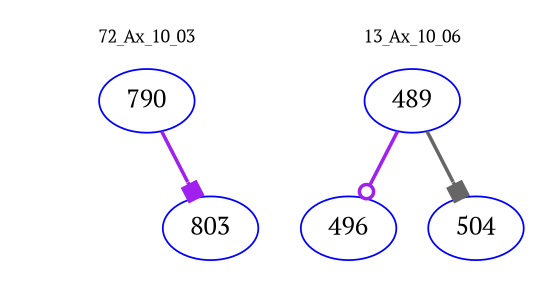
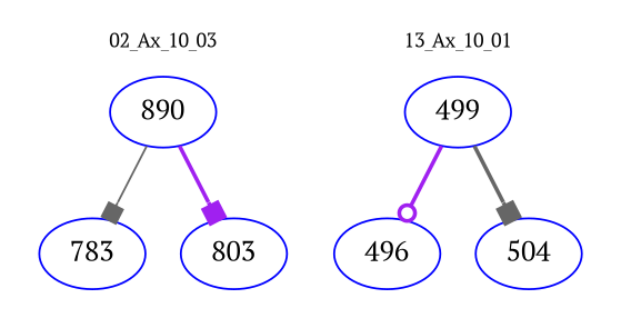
  digraph {
    fontname="PT Serif"
    node [color=blue fontname="PT Serif"]
    edge [arrowhead=box color=gray40 fontname="PT Serif" style=bold]
-   n1 [label=790]
+   n1 [label=890]
+   n2 [label=783]
    n3 [label=803]
-   n4 [label=489]
+   n4 [label=499]
    n5 [label=496]
    n6 [label=504]
    subgraph cluster_1 {
      color=white
      fontsize=10
-     label="72_Ax_10_03"
+     label="02_Ax_10_03"
      n1
+     n2
      n3
    }
    subgraph cluster_2 {
      color=white
      fontsize=10
-     label="13_Ax_10_06"
+     label="13_Ax_10_01"
      n4
      n5
      n6
    }
+   n1 -> n2 [style=solid]
    n1 -> n3 [color=purple]
    n4 -> n5 [arrowhead=odot color=purple]
    n4 -> n6
  }
